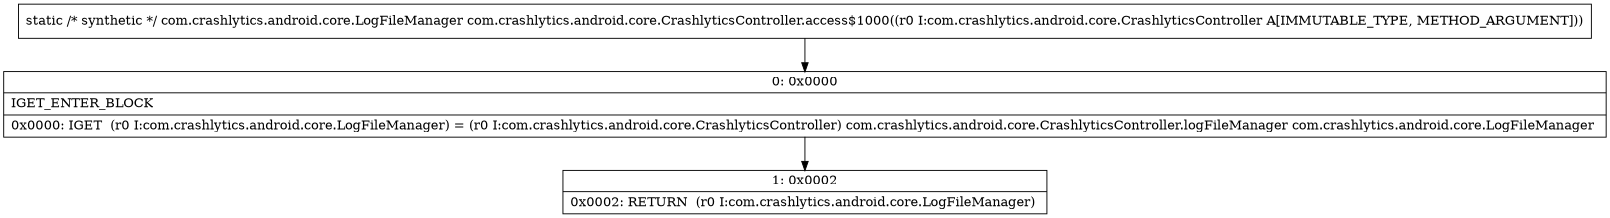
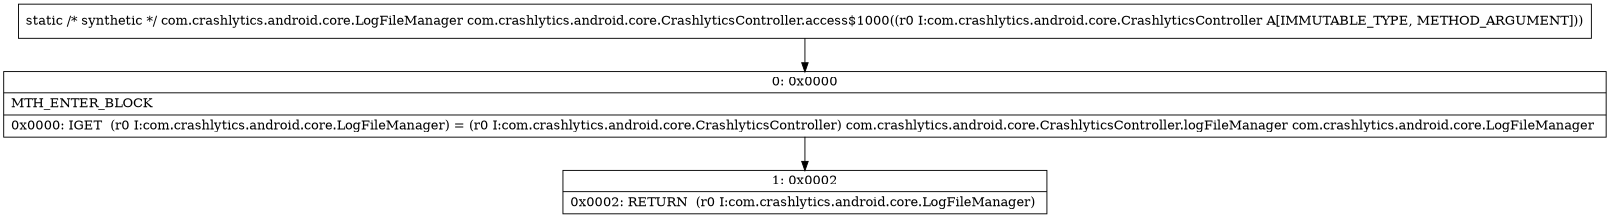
  digraph {
    node [shape=record]
-   n1 [label="{0\:\ 0x0000|IGET_ENTER_BLOCK\l|0x0000: IGET  (r0 I:com.crashlytics.android.core.LogFileManager) = (r0 I:com.crashlytics.android.core.CrashlyticsController) com.crashlytics.android.core.CrashlyticsController.logFileManager com.crashlytics.android.core.LogFileManager \l}"]
+   n1 [label="{0\:\ 0x0000|MTH_ENTER_BLOCK\l|0x0000: IGET  (r0 I:com.crashlytics.android.core.LogFileManager) = (r0 I:com.crashlytics.android.core.CrashlyticsController) com.crashlytics.android.core.CrashlyticsController.logFileManager com.crashlytics.android.core.LogFileManager \l}"]
    n2 [label="{1\:\ 0x0002|0x0002: RETURN  (r0 I:com.crashlytics.android.core.LogFileManager) \l}"]
    n3 [label="{static \/* synthetic *\/ com.crashlytics.android.core.LogFileManager com.crashlytics.android.core.CrashlyticsController.access$1000((r0 I:com.crashlytics.android.core.CrashlyticsController A[IMMUTABLE_TYPE, METHOD_ARGUMENT])) }"]
    n1 -> n2
    n3 -> n1
  }
